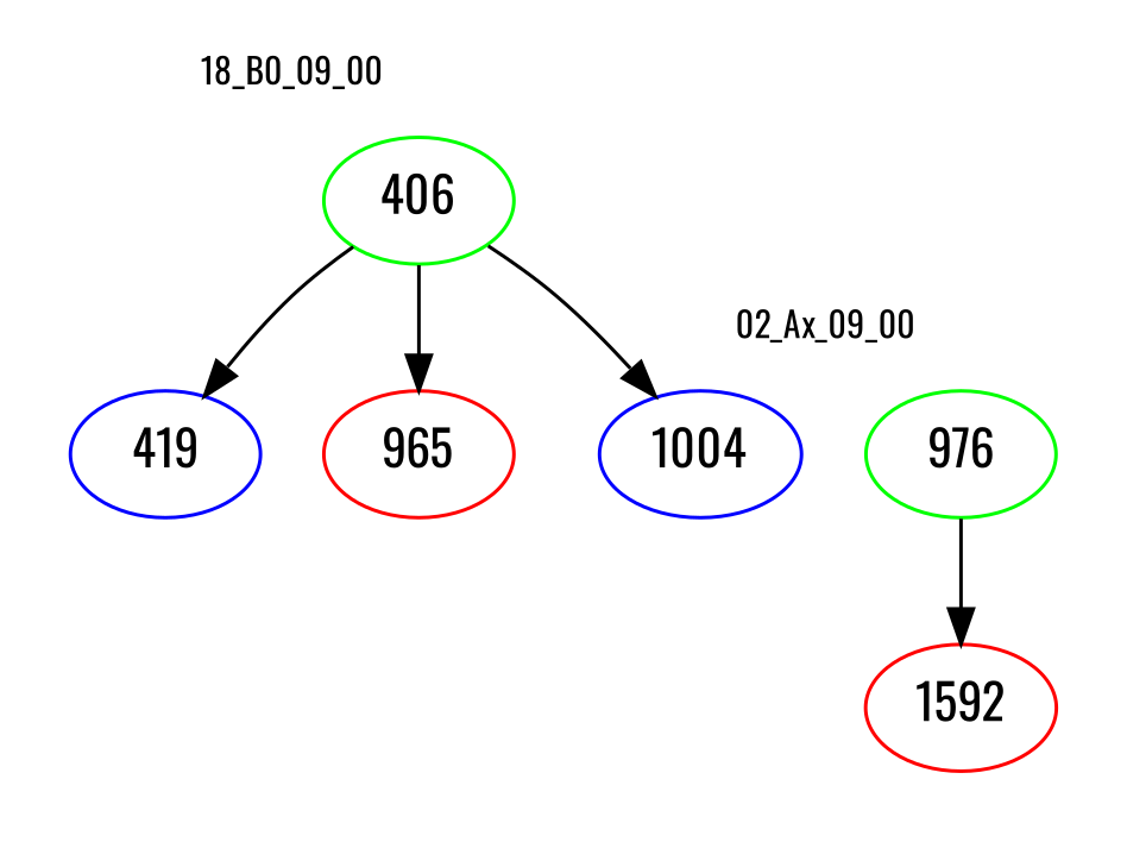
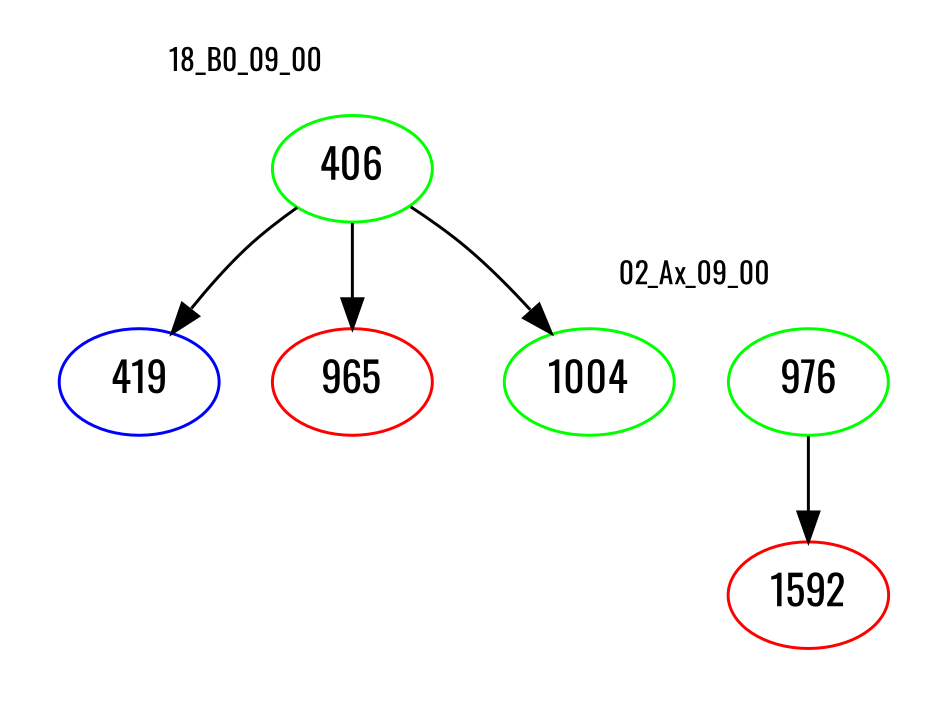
  digraph {
    fontname=Oswald
    node [color=green fontname=Oswald]
    edge [color=black fontname=Oswald]
    n1 [label=976]
    n2 [color=red label=1592]
-   n3 [color=blue label=1004]
+   n3 [label=1004]
    n4 [label=406]
    n5 [color=blue label=419]
    n6 [color=red label=965]
    subgraph cluster_1 {
      color=white
      fontsize=10
      label="02_Ax_09_00"
      n1
      n2
      n3
    }
    subgraph cluster_2 {
      color=white
      fontsize=10
      label="18_B0_09_00"
      n4
      n5
      n6
    }
    n1 -> n2
    n4 -> n3
    n4 -> n5
    n4 -> n6
  }
